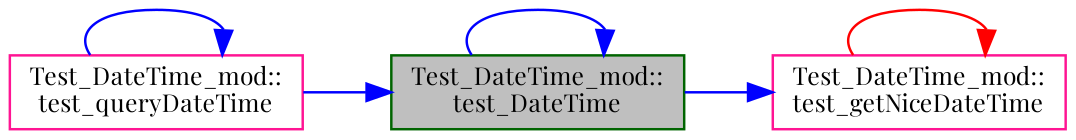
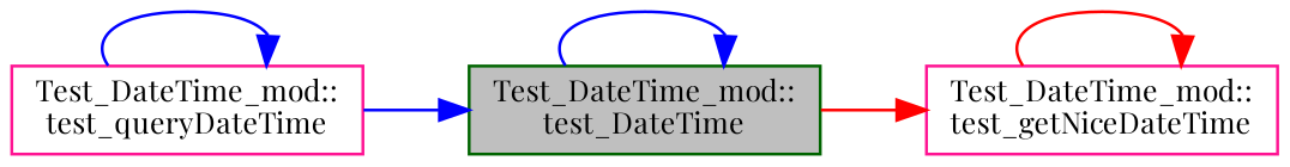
  digraph {
    fontname="Playfair Display"
    rankdir=LR
    node [color=deeppink fillcolor=white fontname="Playfair Display" fontsize=10 shape=record style=filled]
    edge [color=blue fontname="Playfair Display" fontsize=10 labelfontname=Helvetica labelfontsize=10 style=solid]
    n1 [color=darkgreen fillcolor=grey75 fontcolor=black height=0.2 label="Test_DateTime_mod::\ltest_DateTime" width=0.4]
    n2 [height=0.2 label="Test_DateTime_mod::\ltest_getNiceDateTime" width=0.4]
    n3 [height=0.2 label="Test_DateTime_mod::\ltest_queryDateTime" width=0.4]
    n1 -> n1
-   n1 -> n2
+   n1 -> n2 [color=red]
    n2 -> n2 [color=red]
    n3 -> n1
    n3 -> n3
  }
